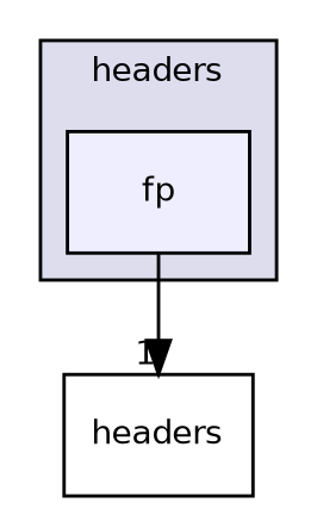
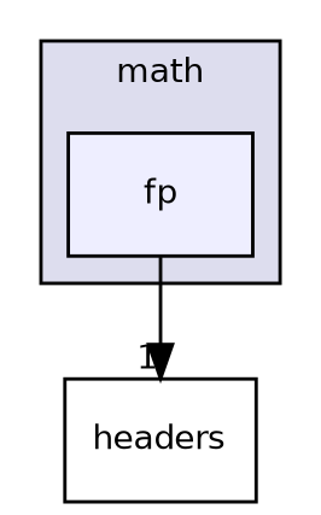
  digraph {
    compound=true
    node [fontname=Helvetica fontsize=10 shape=box]
    n1 [fillcolor="#eeeeff" label=fp pencolor=black style=filled]
    n2 [label=headers]
    subgraph cluster_1 {
      bgcolor="#ddddee"
      fontname=Helvetica
      fontsize=10
-     label=headers
+     label=math
      pencolor=black
      n1
    }
    n1 -> n2 [headlabel=1 labeldistance=1.5 labelfontname=Helvetica labelfontsize=10]
  }
